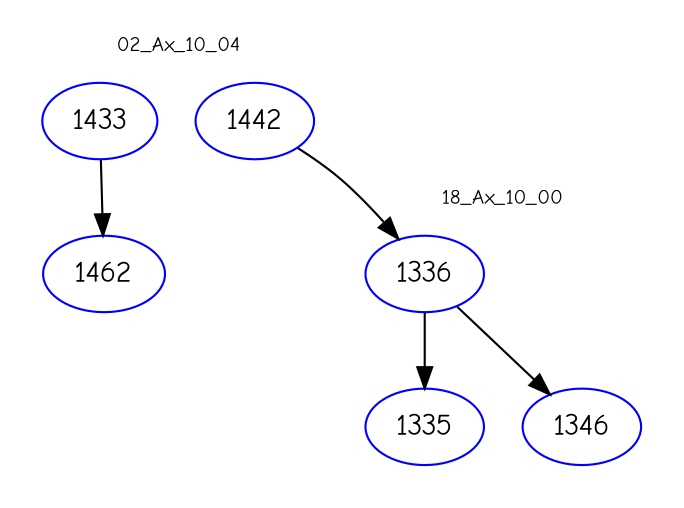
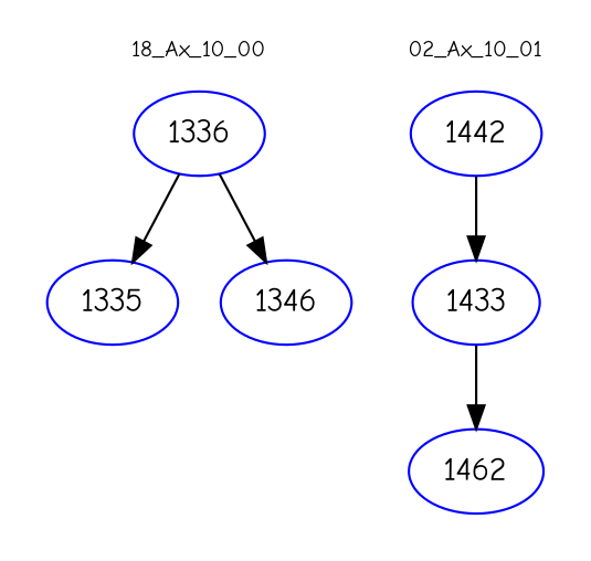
  digraph {
    fontname="Comic Neue"
    node [color=blue fontname="Comic Neue"]
    edge [color=black fontname="Comic Neue"]
    n1 [label=1336]
    n2 [label=1335]
    n3 [label=1346]
    n4 [label=1442]
    n5 [label=1433]
    n6 [label=1462]
    subgraph cluster_1 {
      color=white
      fontsize=10
      label="18_Ax_10_00"
      n1
      n2
      n3
    }
    subgraph cluster_2 {
      color=white
      fontsize=10
-     label="02_Ax_10_04"
+     label="02_Ax_10_01"
      n4
      n5
      n6
    }
    n1 -> n2
    n1 -> n3
-   n4 -> n1
+   n4 -> n5
    n5 -> n6
  }
